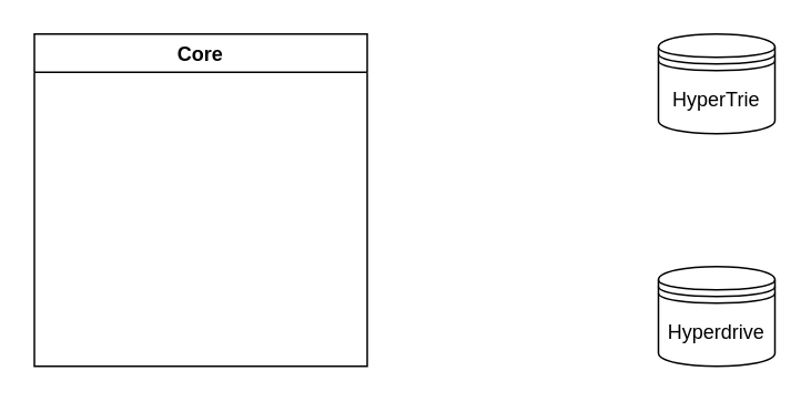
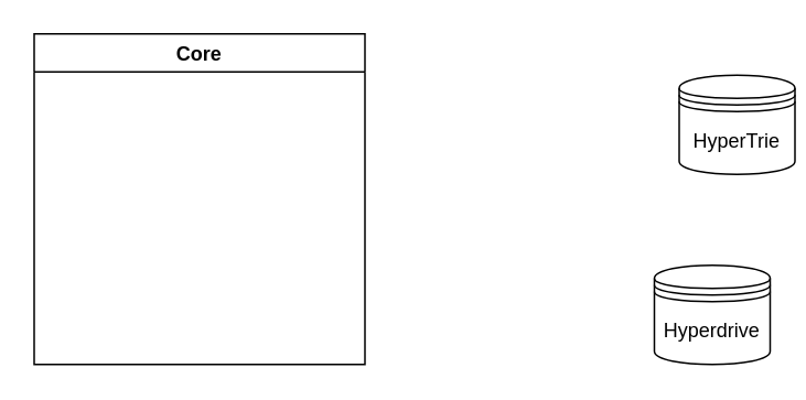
  <mxCell id="0" />
  <mxCell id="1" parent="0" />
  <mxCell id="2" value="Core" style="swimlane;startSize=23;" vertex="1" parent="1"><mxGeometry x="20" y="20" width="200" height="200" as="geometry" /></mxCell>
- <mxCell id="3" value="HyperTrie" style="shape=datastore;whiteSpace=wrap;html=1;" vertex="1" parent="1"><mxGeometry x="395" y="20" width="70" height="60" as="geometry" /></mxCell>
+ <mxCell id="3" value="HyperTrie" style="shape=datastore;whiteSpace=wrap;html=1;" vertex="1" parent="1"><mxGeometry x="410" y="45" width="70" height="60" as="geometry" /></mxCell>
  <mxCell id="4" value="Hyperdrive" style="shape=datastore;whiteSpace=wrap;html=1;" vertex="1" parent="1"><mxGeometry x="395" y="160" width="70" height="60" as="geometry" /></mxCell>
